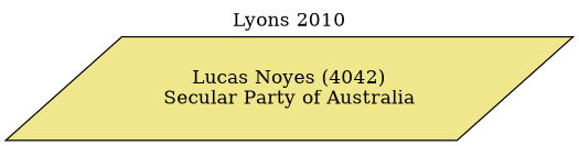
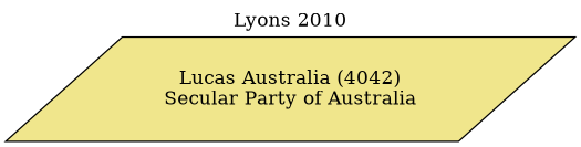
  digraph {
    label="Lyons 2010"
    labelloc=t
    mclimit=10
-   n1 [label="Lucas Noyes (4042)\nSecular Party of Australia" shape=parallelogram style=filled fillcolor=khaki]
+   n1 [label="Lucas Australia (4042)\nSecular Party of Australia" shape=parallelogram style=filled fillcolor=khaki]
  }
